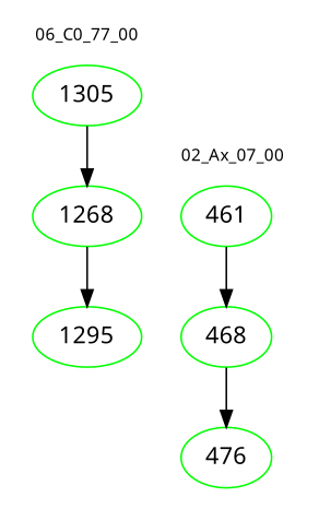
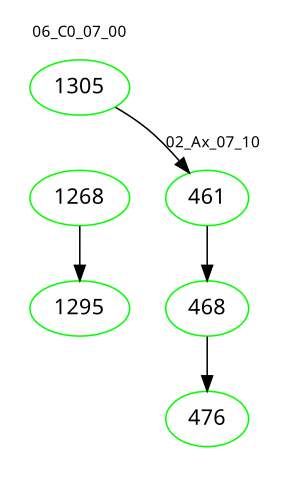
  digraph {
    fontname="Noto Sans"
    node [color=green fontname="Noto Sans"]
    edge [color=black fontname="Noto Sans"]
    n1 [label=461]
    n2 [label=468]
    n3 [label=476]
    n4 [label=1305]
    n5 [label=1268]
    n6 [label=1295]
    subgraph cluster_1 {
      color=white
      fontsize=10
-     label="02_Ax_07_00"
+     label="02_Ax_07_10"
      n1
      n2
      n3
    }
    subgraph cluster_2 {
      color=white
      fontsize=10
-     label="06_C0_77_00"
+     label="06_C0_07_00"
      n4
      n5
      n6
    }
    n1 -> n2
    n2 -> n3
-   n4 -> n5
+   n4 -> n1
    n5 -> n6
  }
